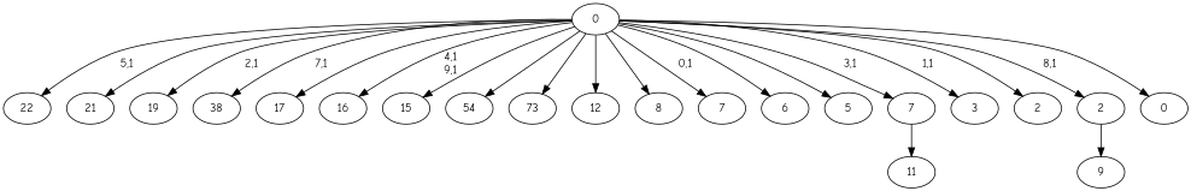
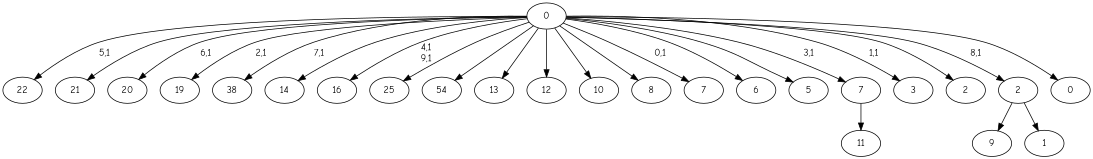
  digraph {
    fontname="Comic Neue"
    node [fontname="Comic Neue"]
    edge [fontname="Comic Neue"]
    n1 [label=22]
    n2 [label=21]
+   n3 [label=20]
    n4 [label=19]
    n5 [label=38]
-   n6 [label=17]
+   n6 [label=14]
    n7 [label=16]
-   n8 [label=15]
+   n8 [label=25]
    n9 [label=54]
-   n10 [label=73]
+   n10 [label=13]
    n11 [label=12]
    n12 [label=11]
+   n13 [label=10]
    n14 [label=9]
    n15 [label=8]
    n16 [label=7]
    n17 [label=6]
    n18 [label=5]
    7
    n20 [label=3]
    n21 [label=2]
+   n22 [label=1]
    2
    n24 [label=0]
    0
    7 -> n12
    2 -> n14
+   2 -> n22
    0 -> n1 [label="5,1"]
    0 -> n2
+   0 -> n3 [label="6,1"]
    0 -> n4 [label="2,1"]
    0 -> n5 [label="7,1"]
    0 -> n6
    0 -> n7 [label="4,1\n9,1"]
    0 -> n8
    0 -> n9
    0 -> n10
    0 -> n11
+   0 -> n13
    0 -> n15
    0 -> n16 [label="0,1"]
    0 -> n17
    0 -> n18
    0 -> 7 [label="3,1"]
    0 -> n20 [label="1,1"]
    0 -> n21
    0 -> 2 [label="8,1"]
    0 -> n24
  }
